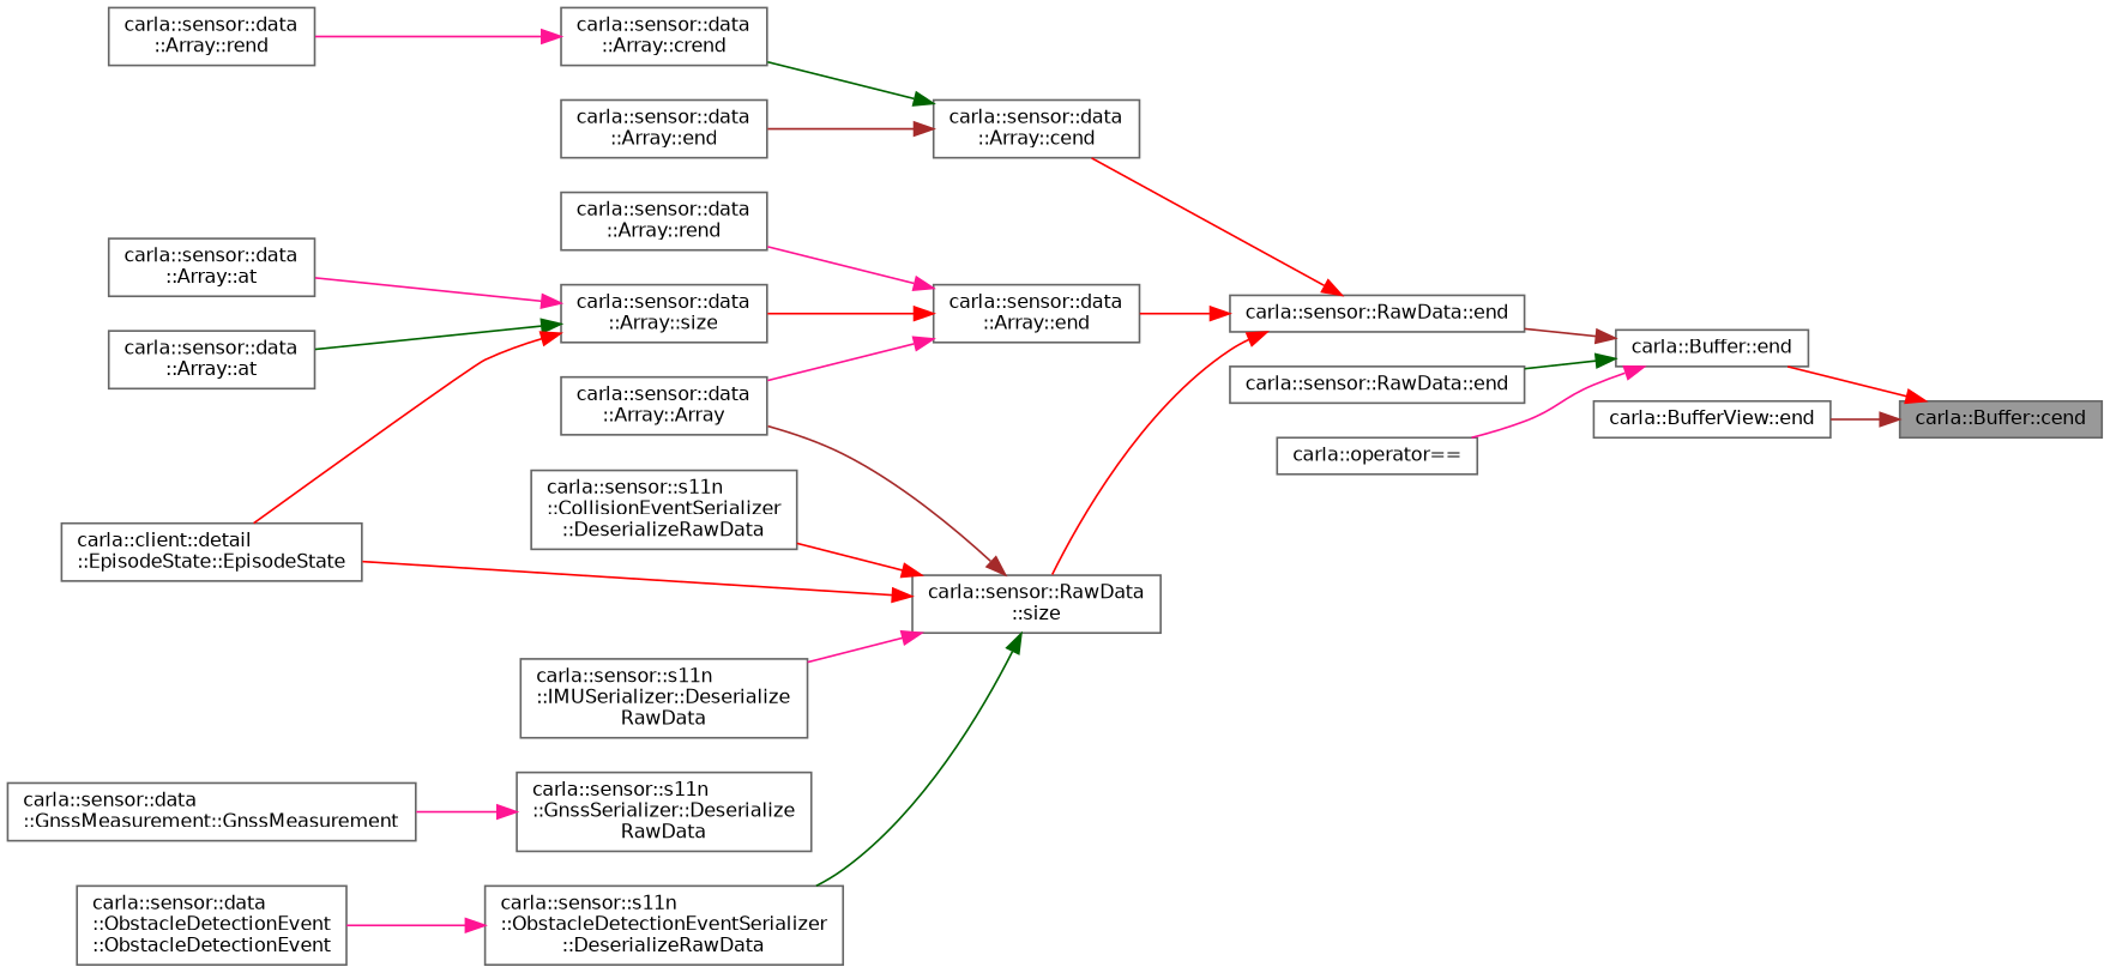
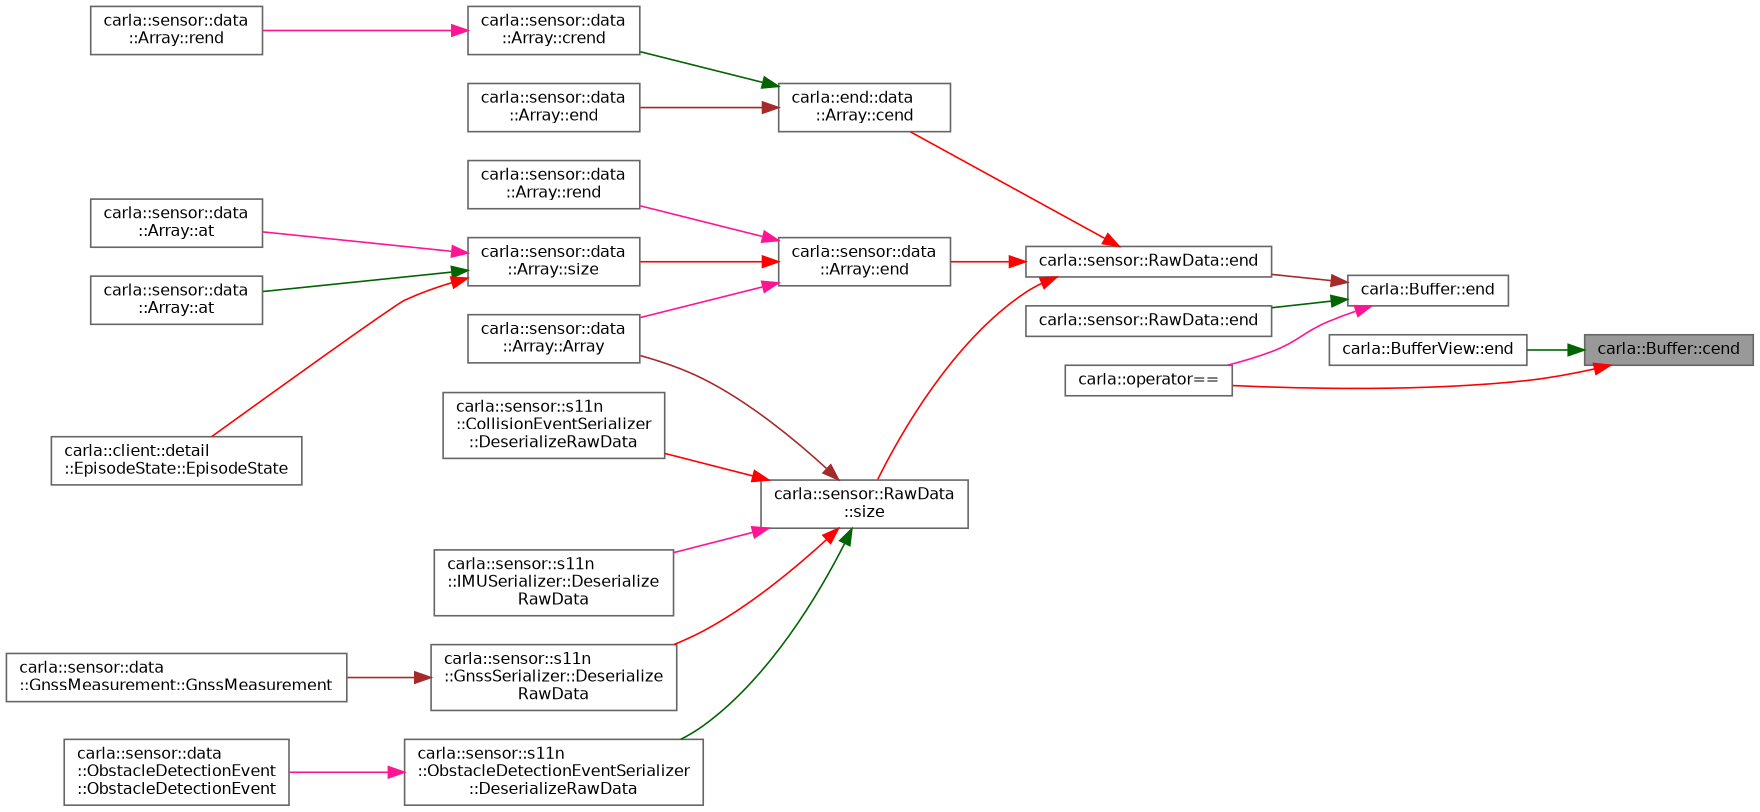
  digraph {
    rankdir=RL
    node [color=grey40 fillcolor=white fontname=Helvetica fontsize=10 shape=box style=filled]
    edge [color=red dir=back fontname=Helvetica fontsize=10 labelfontname=Helvetica labelfontsize=10 style=solid]
    n1 [color=gray40 fillcolor=grey60 fontcolor=black height=0.2 label="carla::Buffer::cend" width=0.4]
    n2 [height=0.2 label="carla::Buffer::end" width=0.4]
    n3 [height=0.2 label="carla::BufferView::end" width=0.4]
    n4 [height=0.2 label="carla::sensor::RawData::end" width=0.4]
    n5 [height=0.2 label="carla::sensor::RawData::end" width=0.4]
    n6 [height=0.2 label="carla::operator==" width=0.4]
-   n7 [height=0.2 label="carla::sensor::data\l::Array::cend" width=0.4]
+   n7 [height=0.2 label="carla::end::data\l::Array::cend" width=0.4]
    n8 [height=0.2 label="carla::sensor::data\l::Array::end" width=0.4]
    n9 [height=0.2 label="carla::sensor::RawData\l::size" width=0.4]
    n10 [height=0.2 label="carla::sensor::data\l::Array::crend" width=0.4]
    n11 [height=0.2 label="carla::sensor::data\l::Array::end" width=0.4]
    n12 [height=0.2 label="carla::sensor::data\l::Array::Array" width=0.4]
    n13 [height=0.2 label="carla::sensor::data\l::Array::rend" width=0.4]
    n14 [height=0.2 label="carla::sensor::data\l::Array::size" width=0.4]
    n15 [height=0.2 label="carla::sensor::s11n\l::CollisionEventSerializer\l::DeserializeRawData" width=0.4]
    n16 [height=0.2 label="carla::sensor::s11n\l::GnssSerializer::Deserialize\lRawData" width=0.4]
    n17 [height=0.2 label="carla::sensor::s11n\l::IMUSerializer::Deserialize\lRawData" width=0.4]
    n18 [height=0.2 label="carla::sensor::s11n\l::ObstacleDetectionEventSerializer\l::DeserializeRawData" width=0.4]
    n19 [height=0.2 label="carla::sensor::data\l::Array::rend" width=0.4]
    n20 [height=0.2 label="carla::sensor::data\l::Array::at" width=0.4]
    n21 [height=0.2 label="carla::sensor::data\l::Array::at" width=0.4]
    n22 [height=0.2 label="carla::client::detail\l::EpisodeState::EpisodeState" width=0.4]
    n23 [height=0.2 label="carla::sensor::data\l::GnssMeasurement::GnssMeasurement" width=0.4]
    n24 [height=0.2 label="carla::sensor::data\l::ObstacleDetectionEvent\l::ObstacleDetectionEvent" width=0.4]
-   n1 -> n2
-   n1 -> n3 [color=brown]
+   n1 -> n6
+   n1 -> n3 [color=darkgreen]
    n2 -> n4 [color=darkgreen]
    n2 -> n5 [color=brown]
    n2 -> n6 [color=deeppink]
    n5 -> n7
    n5 -> n8
    n5 -> n9
    n7 -> n10 [color=darkgreen]
    n7 -> n11 [color=brown]
    n8 -> n12 [color=deeppink]
    n8 -> n13 [color=deeppink]
    n8 -> n14
    n9 -> n12 [color=brown]
    n9 -> n15
-   n9 -> n22
+   n9 -> n16
    n9 -> n17 [color=deeppink]
    n9 -> n18 [color=darkgreen]
    n10 -> n19 [color=deeppink]
    n14 -> n20 [color=deeppink]
    n14 -> n21 [color=darkgreen]
    n14 -> n22
-   n16 -> n23 [color=deeppink]
+   n16 -> n23 [color=brown]
    n18 -> n24 [color=deeppink]
  }
